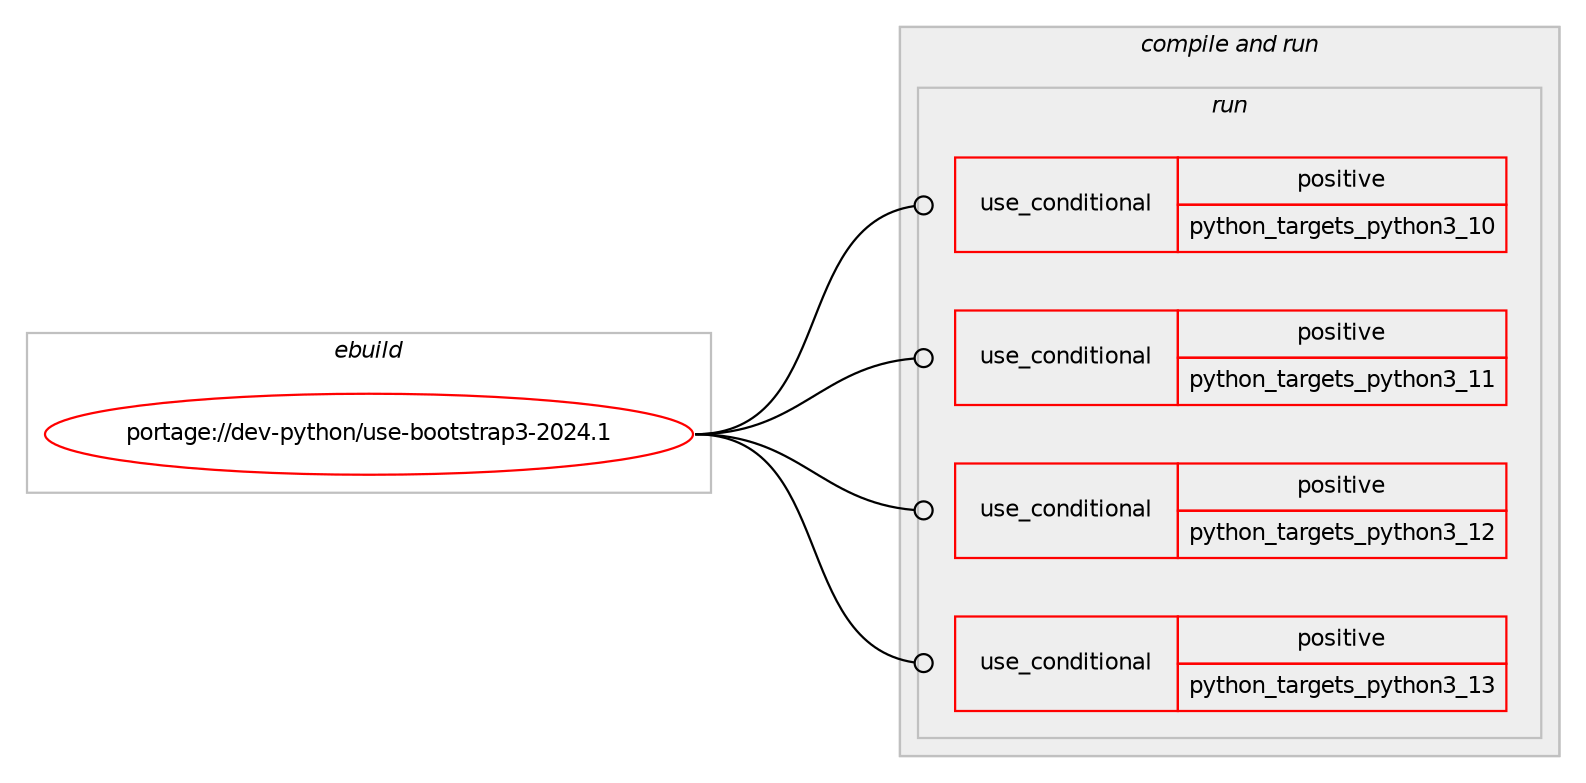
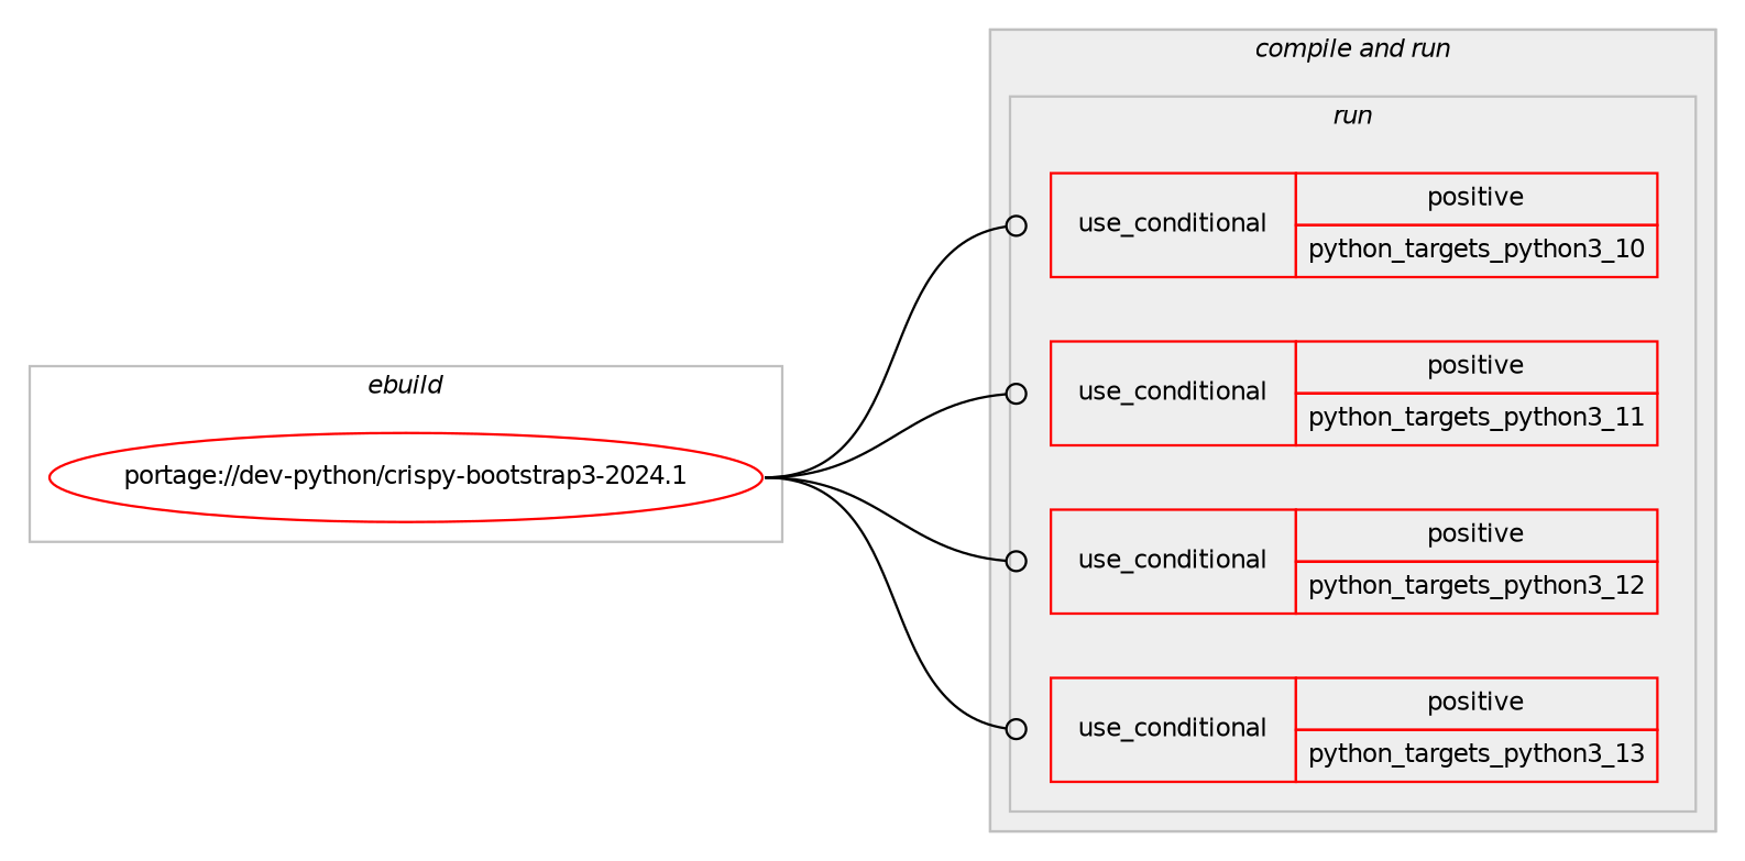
  digraph {
    compound=true
    concentrate=true
    fontname=Helvetica
    fontsize=10
    newrank=true
    rankdir=LR
    ranksep=1.5
    node [color=red fontname=Helvetica fontsize=10 shape=none]
    edge [arrowhead=odot headport=w style=solid tailport=e weight=20]
-   n1 [label="portage://dev-python/use-bootstrap3-2024.1" width=4 shape=""]
+   n1 [label="portage://dev-python/crispy-bootstrap3-2024.1" width=4 shape=""]
    n2 [label=<<TABLE BORDER="0" CELLBORDER="1" CELLSPACING="0" CELLPADDING="4"><TR><TD ROWSPAN="3" CELLPADDING="10">use_conditional</TD></TR><TR><TD>positive</TD></TR><TR><TD>python_targets_python3_10</TD></TR></TABLE>>]
    n3 [label=<<TABLE BORDER="0" CELLBORDER="1" CELLSPACING="0" CELLPADDING="4"><TR><TD ROWSPAN="3" CELLPADDING="10">use_conditional</TD></TR><TR><TD>positive</TD></TR><TR><TD>python_targets_python3_11</TD></TR></TABLE>>]
    n4 [label=<<TABLE BORDER="0" CELLBORDER="1" CELLSPACING="0" CELLPADDING="4"><TR><TD ROWSPAN="3" CELLPADDING="10">use_conditional</TD></TR><TR><TD>positive</TD></TR><TR><TD>python_targets_python3_12</TD></TR></TABLE>>]
    n5 [label=<<TABLE BORDER="0" CELLBORDER="1" CELLSPACING="0" CELLPADDING="4"><TR><TD ROWSPAN="3" CELLPADDING="10">use_conditional</TD></TR><TR><TD>positive</TD></TR><TR><TD>python_targets_python3_13</TD></TR></TABLE>>]
    subgraph cluster_1 {
      color=gray
      label=<<i>ebuild</i>>
      rank=same
      n1
    }
    subgraph cluster_2 {
      color=gray
      label=<<i>dependencies</i>>
      subgraph cluster_3 {
        color=gray
        fillcolor="#eeeeee"
        label=<<i>compile</i>>
        style=filled
      }
      subgraph cluster_4 {
        color=gray
        fillcolor="#eeeeee"
        label=<<i>compile and run</i>>
        style=filled
      }
      subgraph cluster_5 {
        color=gray
        fillcolor="#eeeeee"
        label=<<i>run</i>>
        style=filled
        subgraph sub_6 {
          color=gray
          fillcolor="#eeeeee"
          label=<<i>run</i>>
          style=filled
          n2
        }
        subgraph sub_7 {
          color=gray
          fillcolor="#eeeeee"
          label=<<i>run</i>>
          style=filled
          n3
        }
        subgraph sub_8 {
          color=gray
          fillcolor="#eeeeee"
          label=<<i>run</i>>
          style=filled
          n4
        }
        subgraph sub_9 {
          color=gray
          fillcolor="#eeeeee"
          label=<<i>run</i>>
          style=filled
          n5
        }
      }
    }
    subgraph cluster_10 {
      color=gray
      label=<<i>candidates</i>>
      rank=same
    }
    n1 -> n2
    n1 -> n3
    n1 -> n4
    n1 -> n5
  }
